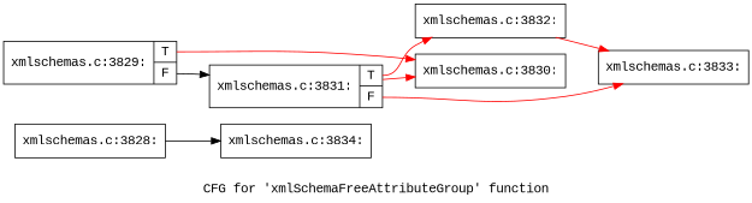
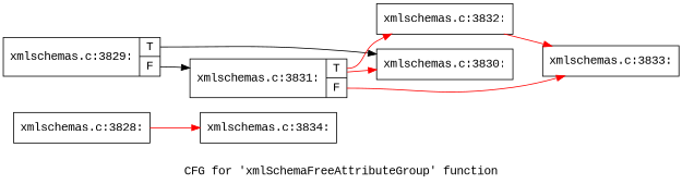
  digraph {
    fontname="Liberation Mono"
    label="CFG for 'xmlSchemaFreeAttributeGroup' function"
    rankdir=LR
    node [fontname="Liberation Mono" shape=record]
    edge [color=red fontname="Liberation Mono"]
    n1 [label="{xmlschemas.c:3828:}"]
    n2 [label="{xmlschemas.c:3834:}"]
    n3 [label="{xmlschemas.c:3829:|{<s0>T|<s1>F}}"]
    n4 [label="{xmlschemas.c:3830:}"]
    n5 [label="{xmlschemas.c:3831:|{<s0>T|<s1>F}}"]
    n6 [label="{xmlschemas.c:3832:}"]
    n7 [label="{xmlschemas.c:3833:}"]
-   n1 -> n2 [color=black]
-   n3 -> n4 [tailport=s0]
+   n1 -> n2
+   n3 -> n4 [color=black tailport=s0]
    n3 -> n5 [color=black tailport=s1]
    n5 -> n4
    n5 -> n6 [tailport=s0]
    n5 -> n7 [tailport=s1]
    n6 -> n7
  }
